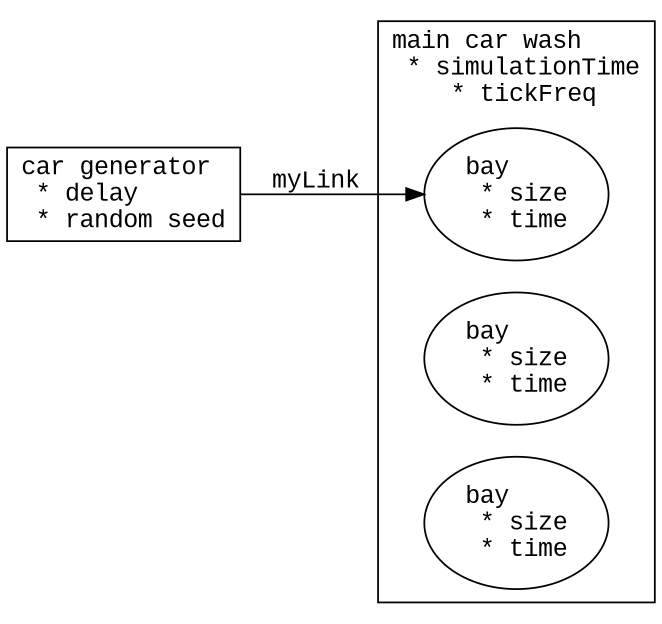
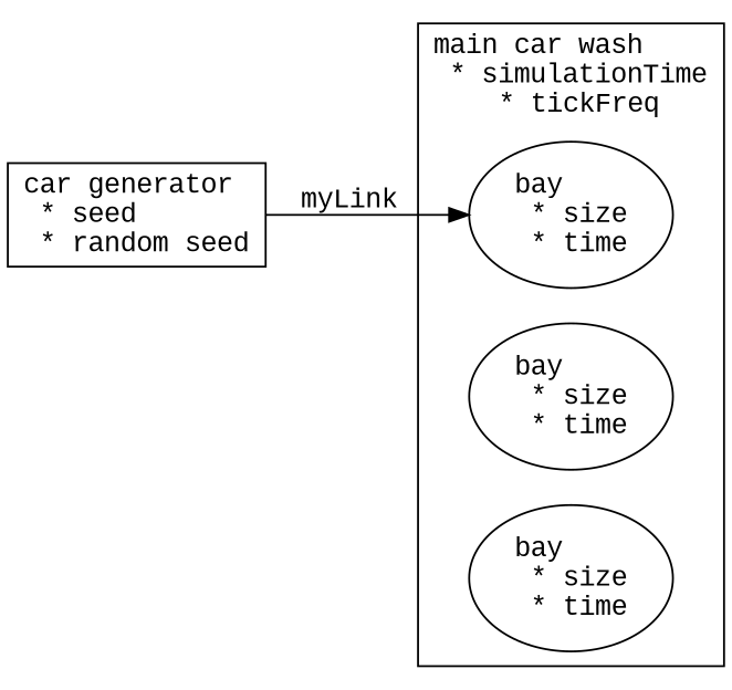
  digraph {
    compound=true
    rankdir=LR
    fontname="Liberation Mono"
    node [fontname="Liberation Mono"]
    n1 [label="bay \l * size\l * time"]
    n2 [label="bay \l * size\l * time"]
    n3 [label="bay \l * size\l * time"]
-   n4 [label="car generator\l * delay\l * random seed" shape=rect]
+   n4 [label="car generator\l * seed\l * random seed" shape=rect]
    subgraph cluster_1 {
      label="main car wash\l * simulationTime\l * tickFreq"
      n1
      n2
      n3
    }
    n4 -> n1 [label=myLink fontname="Liberation Mono"]
  }
